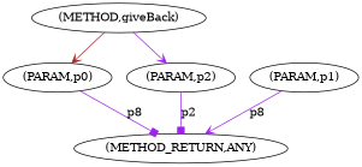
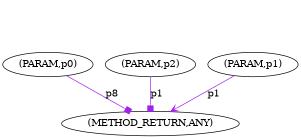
  digraph {
    edge [arrowhead=vee color=purple]
-   n1 [label=<(METHOD,giveBack)>]
    n2 [label=<(PARAM,p0)>]
    n3 [label=<(PARAM,p2)>]
    n4 [label=<(METHOD_RETURN,ANY)>]
    n5 [label=<(PARAM,p1)>]
-   n1 -> n2 [color=brown]
-   n1 -> n3
    n2 -> n4 [arrowhead=box label=p8]
-   n3 -> n4 [arrowhead=box label=p2]
-   n5 -> n4 [label=p8]
+   n3 -> n4 [arrowhead=box label=p1]
+   n5 -> n4 [label=p1]
  }
